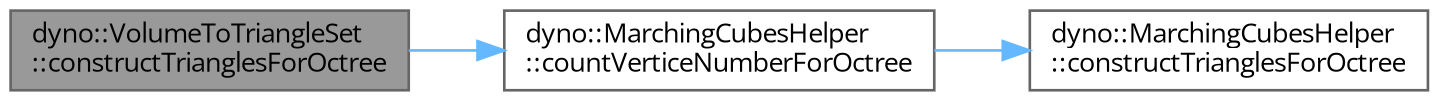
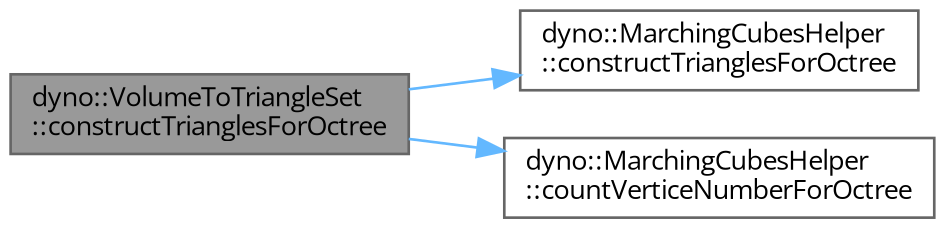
  digraph {
    fontname="Open Sans"
    rankdir=LR
    node [color=grey40 fillcolor=white fontname="Open Sans" fontsize=10 shape=box style=filled]
    edge [color=steelblue1 fontname="Open Sans" fontsize=10 labelfontname=Helvetica labelfontsize=10 style=solid]
    n1 [color=gray40 fillcolor=grey60 fontcolor=black height=0.2 label="dyno::VolumeToTriangleSet\l::constructTrianglesForOctree" width=0.4]
    n2 [height=0.2 label="dyno::MarchingCubesHelper\l::constructTrianglesForOctree" width=0.4]
    n3 [height=0.2 label="dyno::MarchingCubesHelper\l::countVerticeNumberForOctree" width=0.4]
-   n3 -> n2
+   n1 -> n2
    n1 -> n3
  }
